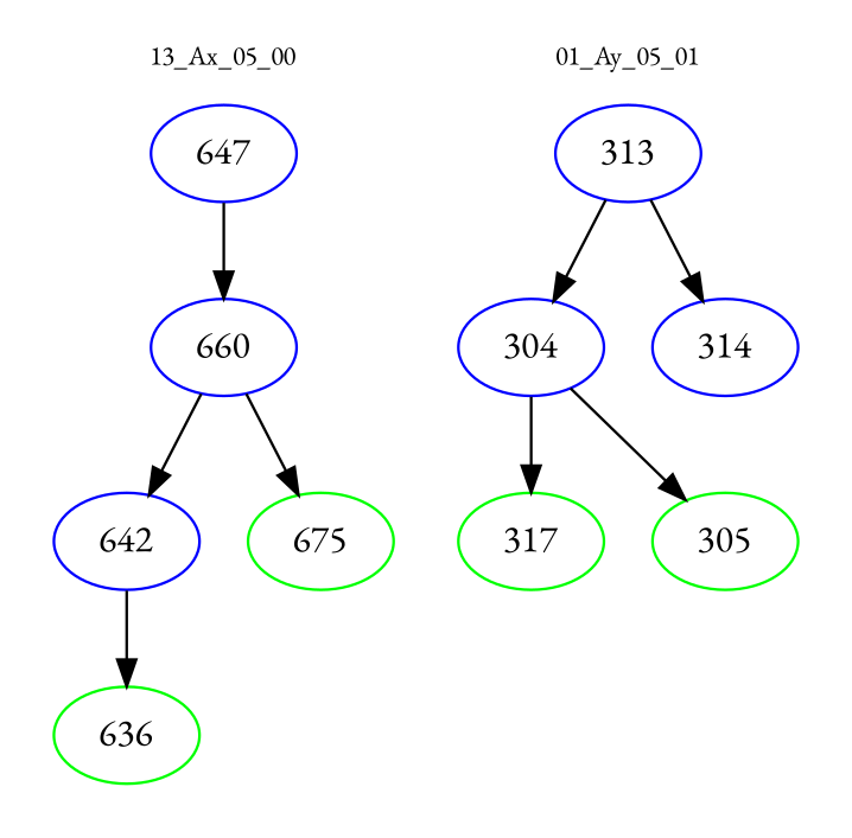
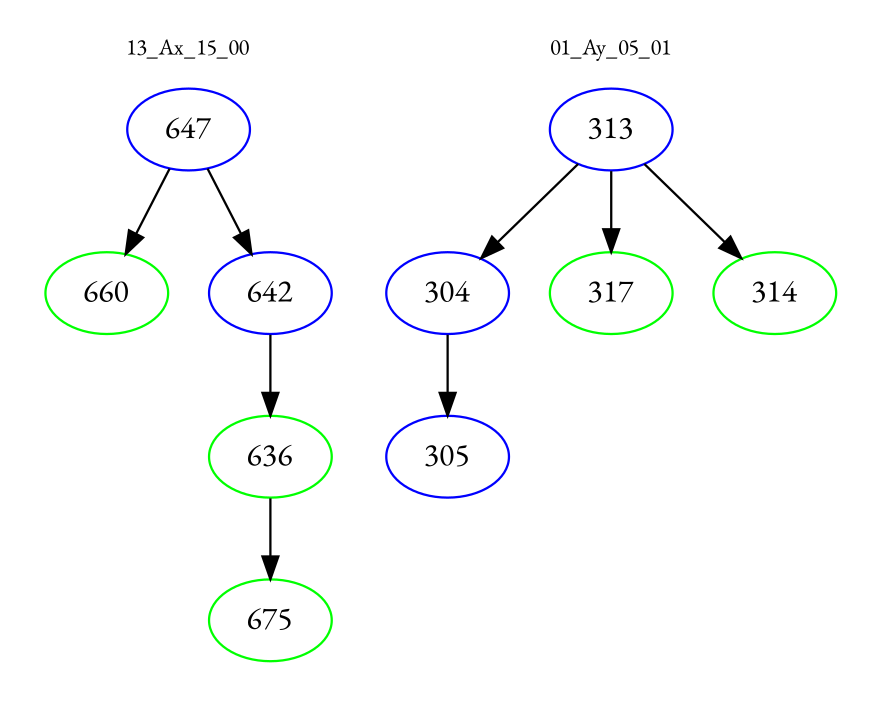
  digraph {
    fontname="EB Garamond"
    node [color=blue fontname="EB Garamond"]
    edge [color=black fontname="EB Garamond"]
    n1 [label=647]
    n2 [color=green label=636]
-   n3 [label=660]
+   n3 [color=green label=660]
    n4 [label=642]
    n5 [color=green label=675]
    n6 [label=313]
    n7 [label=304]
    n8 [color=green label=317]
-   n9 [label=314]
-   n10 [color=green label=305]
+   n9 [color=green label=314]
+   n10 [label=305]
    subgraph cluster_1 {
      color=white
      fontsize=10
-     label="13_Ax_05_00"
+     label="13_Ax_15_00"
      n1
      n2
      n3
      n4
      n5
    }
    subgraph cluster_2 {
      color=white
      fontsize=10
      label="01_Ay_05_01"
      n6
      n7
      n8
      n9
      n10
    }
    n1 -> n3
-   n3 -> n4
-   n3 -> n5
+   n1 -> n4
+   n2 -> n5
    n4 -> n2
    n6 -> n7
-   n7 -> n8
+   n6 -> n8
    n6 -> n9
    n7 -> n10
  }
